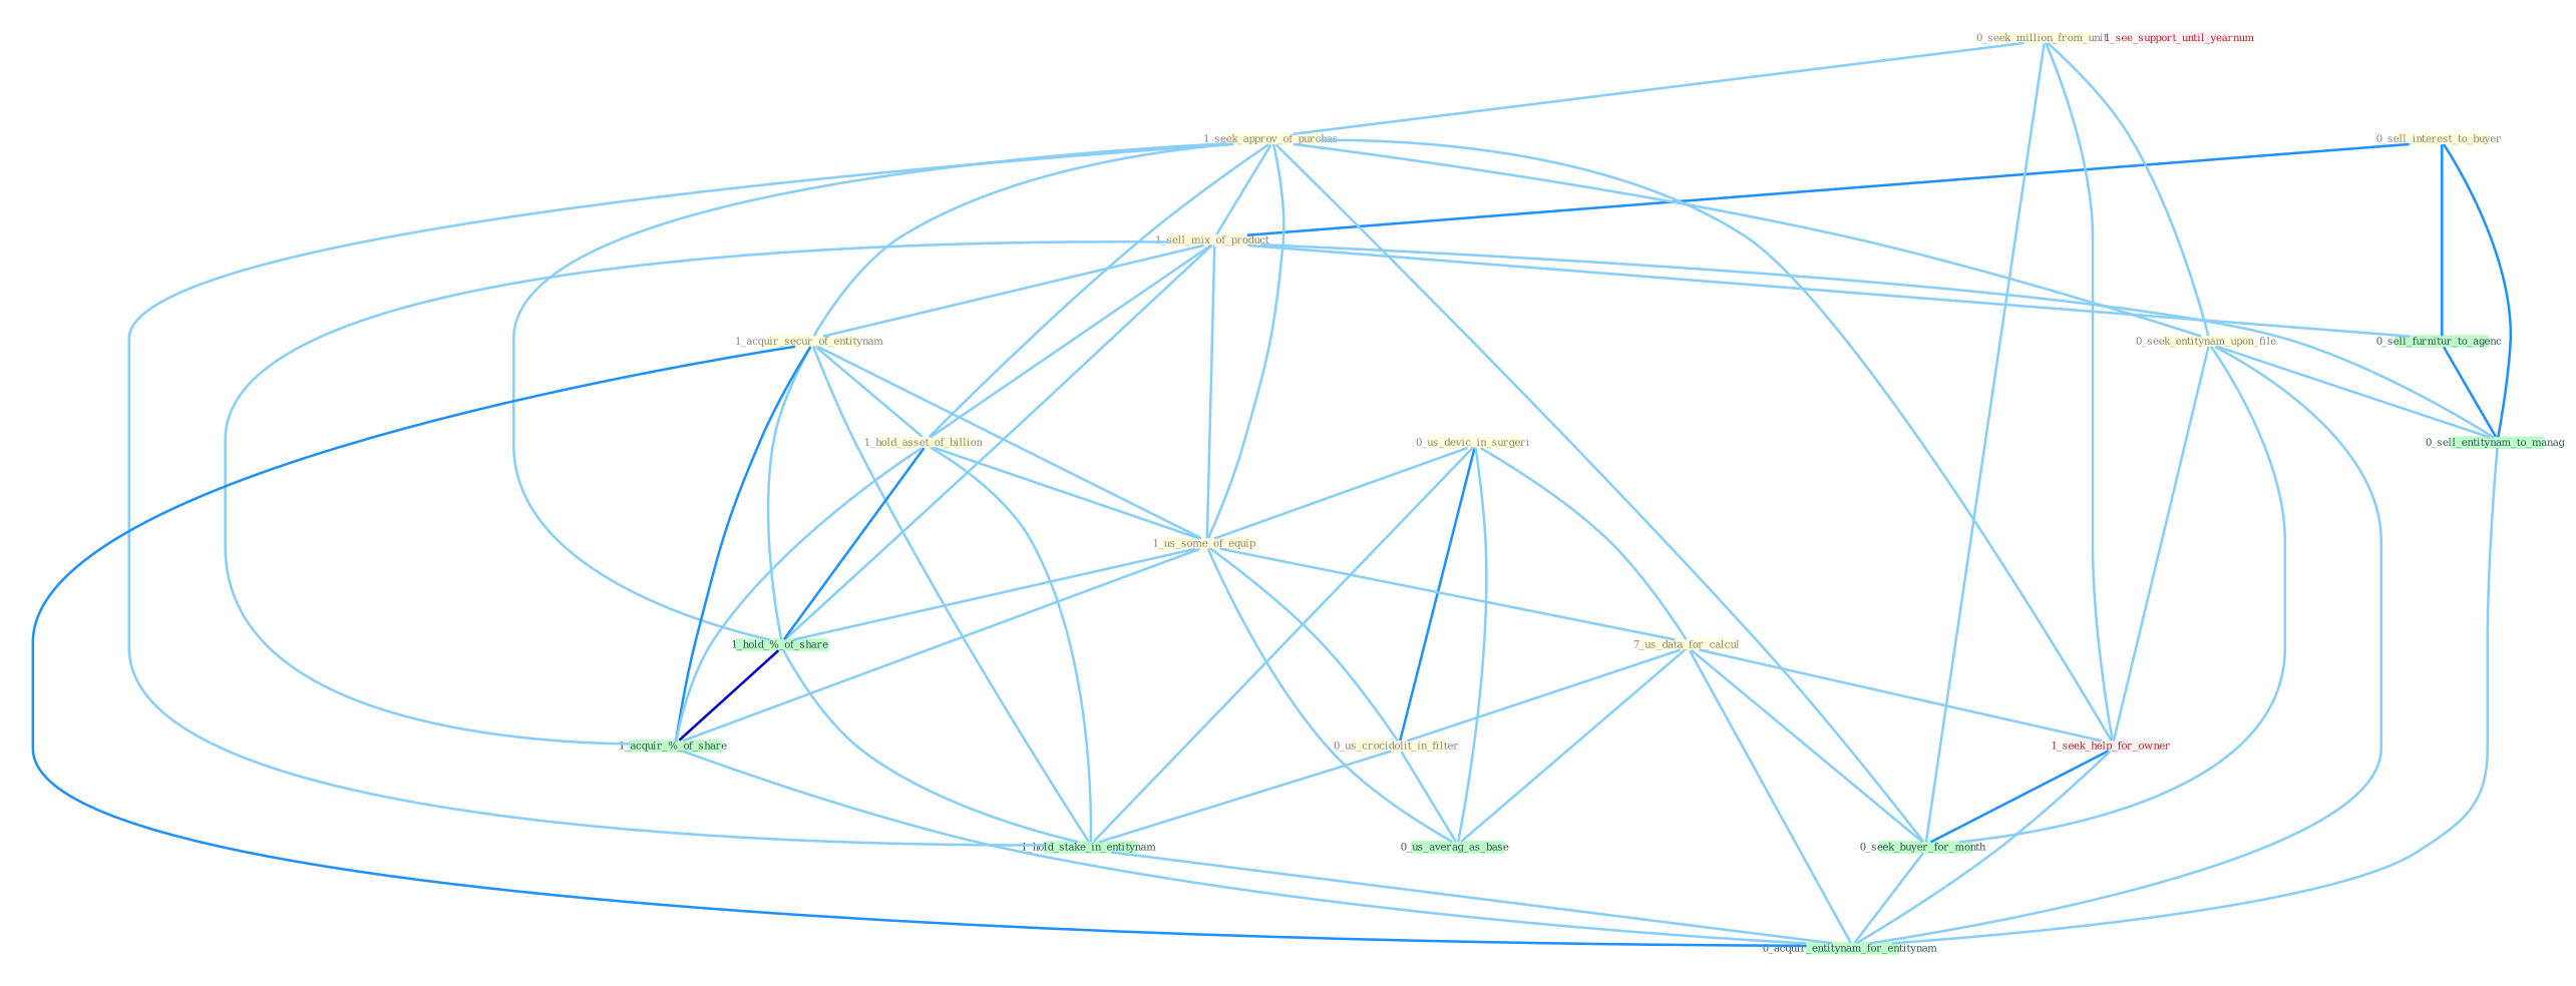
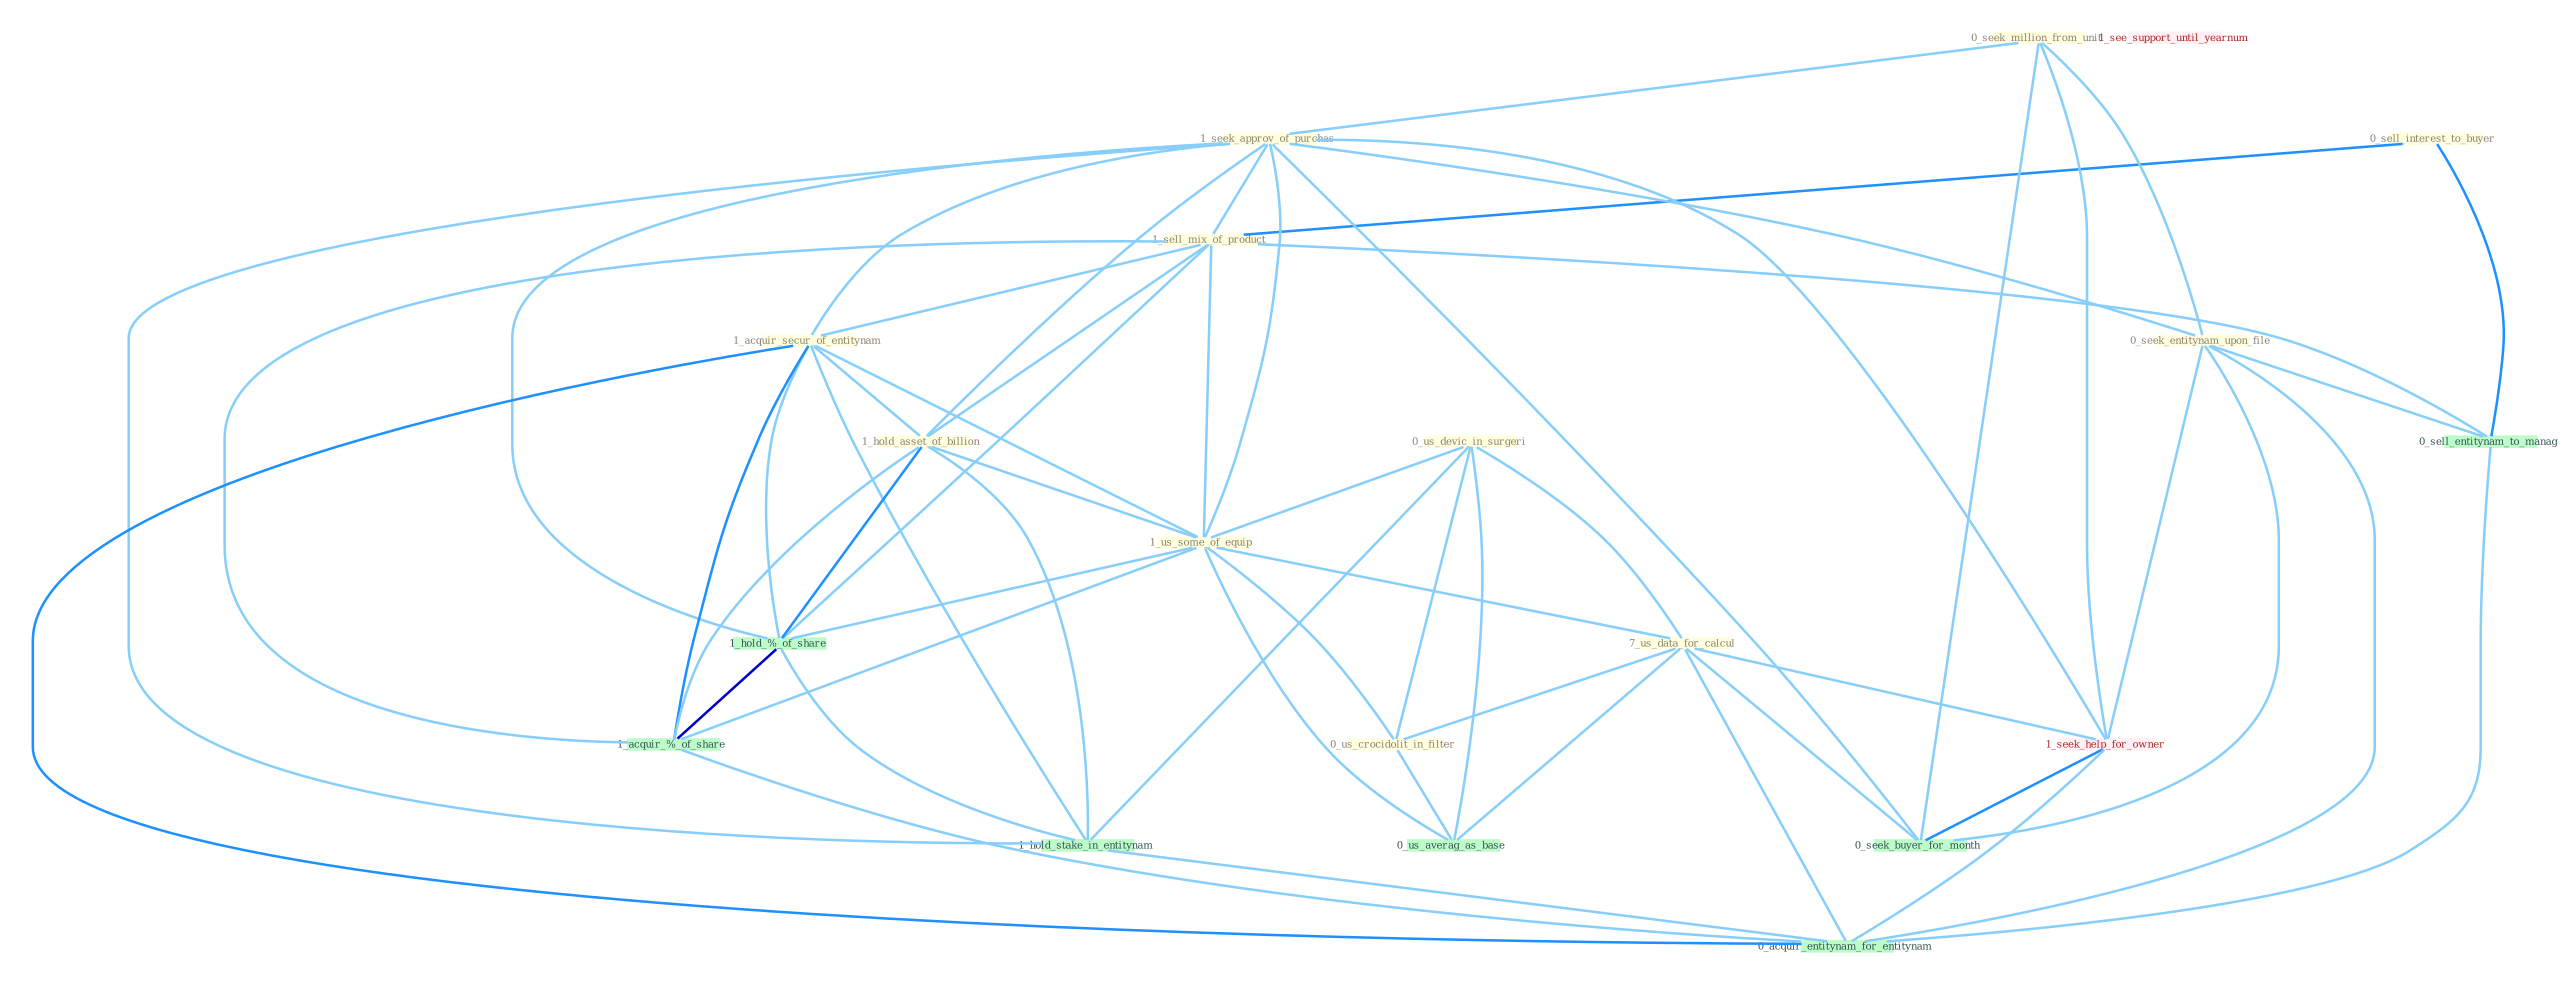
  graph {
    node [color="#ffffe0" fixedsize=true fontcolor="#8b7d6b" fontsize=4 shape=polygon style=filled]
    edge [color="#87cefa" w=1]
    "0_sell_interest_to_buyer " [height=.06 width=.5]
    "0_seek_million_from_unit " [height=.06 width=.5]
    "1_seek_approv_of_purchas " [height=.06 width=.5]
    "1_sell_mix_of_product " [height=.06 width=.5]
    "1_acquir_secur_of_entitynam " [height=.06 width=.5]
    "0_us_devic_in_surgeri " [height=.06 width=.5]
    "1_hold_asset_of_billion " [height=.06 width=.5]
    "1_us_some_of_equip " [height=.06 width=.5]
    n9 [height=.06 label="7_us_data_for_calcul" width=.5]
    "0_us_crocidolit_in_filter " [height=.06 width=.5]
    "0_seek_entitynam_upon_file " [height=.06 width=.5]
    "1_seek_help_for_owner " [color="#fff0f5" fontcolor="#b22222" height=.06 width=.5]
    "1_see_support_until_yearnum " [color="#fff0f5" fontcolor="#b22222" height=.06 width=.5]
-   "0_sell_furnitur_to_agenc " [color="#BDFCC9" fontcolor="#2f4f4f" height=.06 width=.5]
    "0_sell_entitynam_to_manag " [color="#BDFCC9" fontcolor="#2f4f4f" height=.06 width=.5]
    "0_seek_buyer_for_month " [color="#BDFCC9" fontcolor="#2f4f4f" height=.06 width=.5]
    "1_hold_%_of_share " [color="#BDFCC9" fontcolor="#2f4f4f" height=.06 width=.5]
    "1_hold_stake_in_entitynam " [color="#BDFCC9" fontcolor="#2f4f4f" height=.06 width=.5]
    "1_acquir_%_of_share " [color="#BDFCC9" fontcolor="#2f4f4f" height=.06 width=.5]
    "0_acquir_entitynam_for_entitynam " [color="#BDFCC9" fontcolor="#2f4f4f" height=.06 width=.5]
    "0_us_averag_as_base " [color="#BDFCC9" fontcolor="#2f4f4f" height=.06 width=.5]
    subgraph sub_1 {
      "0_sell_interest_to_buyer "
      "0_seek_million_from_unit "
      "1_seek_approv_of_purchas "
      "1_sell_mix_of_product "
      "1_acquir_secur_of_entitynam "
      "0_us_devic_in_surgeri "
      "1_hold_asset_of_billion "
      "1_us_some_of_equip "
      n9
      "0_us_crocidolit_in_filter "
      "0_seek_entitynam_upon_file "
    }
    subgraph sub_2 {
      "1_seek_help_for_owner "
      "1_see_support_until_yearnum "
    }
    "0_sell_interest_to_buyer " -- "1_sell_mix_of_product " [color="#1e90ff"]
-   "0_sell_interest_to_buyer " -- "0_sell_furnitur_to_agenc " [color="#1e90ff" w=2]
    "0_sell_interest_to_buyer " -- "0_sell_entitynam_to_manag " [color="#1e90ff" w=2]
    "0_seek_million_from_unit " -- "1_seek_approv_of_purchas "
    "0_seek_million_from_unit " -- "0_seek_entitynam_upon_file "
    "0_seek_million_from_unit " -- "1_seek_help_for_owner "
    "0_seek_million_from_unit " -- "0_seek_buyer_for_month "
    "1_seek_approv_of_purchas " -- "1_sell_mix_of_product "
    "1_seek_approv_of_purchas " -- "1_acquir_secur_of_entitynam "
    "1_seek_approv_of_purchas " -- "1_hold_asset_of_billion "
    "1_seek_approv_of_purchas " -- "1_us_some_of_equip "
    "1_seek_approv_of_purchas " -- "0_seek_entitynam_upon_file "
    "1_seek_approv_of_purchas " -- "1_seek_help_for_owner "
    "1_seek_approv_of_purchas " -- "0_seek_buyer_for_month "
    "1_seek_approv_of_purchas " -- "1_hold_%_of_share "
    "1_seek_approv_of_purchas " -- "1_hold_stake_in_entitynam "
    "1_sell_mix_of_product " -- "1_acquir_secur_of_entitynam "
    "1_sell_mix_of_product " -- "1_hold_asset_of_billion "
    "1_sell_mix_of_product " -- "1_us_some_of_equip "
-   "1_sell_mix_of_product " -- "0_sell_furnitur_to_agenc "
    "1_sell_mix_of_product " -- "0_sell_entitynam_to_manag "
    "1_sell_mix_of_product " -- "1_hold_%_of_share "
    "1_sell_mix_of_product " -- "1_acquir_%_of_share "
    "1_acquir_secur_of_entitynam " -- "1_hold_asset_of_billion "
    "1_acquir_secur_of_entitynam " -- "1_us_some_of_equip "
    "1_acquir_secur_of_entitynam " -- "1_hold_%_of_share "
    "1_acquir_secur_of_entitynam " -- "1_hold_stake_in_entitynam "
    "1_acquir_secur_of_entitynam " -- "1_acquir_%_of_share " [color="#1e90ff" w=2]
    "1_acquir_secur_of_entitynam " -- "0_acquir_entitynam_for_entitynam " [color="#1e90ff" w=2]
    "0_us_devic_in_surgeri " -- "1_us_some_of_equip "
    "0_us_devic_in_surgeri " -- n9
-   "0_us_devic_in_surgeri " -- "0_us_crocidolit_in_filter " [color="#1e90ff" w=2]
+   "0_us_devic_in_surgeri " -- "0_us_crocidolit_in_filter " [w=2]
    "0_us_devic_in_surgeri " -- "1_hold_stake_in_entitynam "
    "0_us_devic_in_surgeri " -- "0_us_averag_as_base "
    "1_hold_asset_of_billion " -- "1_us_some_of_equip "
    "1_hold_asset_of_billion " -- "1_hold_%_of_share " [color="#1e90ff" w=2]
    "1_hold_asset_of_billion " -- "1_hold_stake_in_entitynam "
    "1_hold_asset_of_billion " -- "1_acquir_%_of_share "
    "1_us_some_of_equip " -- n9
    "1_us_some_of_equip " -- "0_us_crocidolit_in_filter "
    "1_us_some_of_equip " -- "1_hold_%_of_share "
    "1_us_some_of_equip " -- "1_acquir_%_of_share "
    "1_us_some_of_equip " -- "0_us_averag_as_base "
    n9 -- "0_us_crocidolit_in_filter "
    n9 -- "1_seek_help_for_owner "
    n9 -- "0_seek_buyer_for_month "
    n9 -- "0_acquir_entitynam_for_entitynam "
    n9 -- "0_us_averag_as_base "
-   "0_us_crocidolit_in_filter " -- "1_hold_stake_in_entitynam "
    "0_us_crocidolit_in_filter " -- "0_us_averag_as_base "
    "0_seek_entitynam_upon_file " -- "1_seek_help_for_owner "
    "0_seek_entitynam_upon_file " -- "0_sell_entitynam_to_manag "
    "0_seek_entitynam_upon_file " -- "0_seek_buyer_for_month "
    "0_seek_entitynam_upon_file " -- "0_acquir_entitynam_for_entitynam "
    "1_seek_help_for_owner " -- "0_seek_buyer_for_month " [color="#1e90ff" w=2]
    "1_seek_help_for_owner " -- "0_acquir_entitynam_for_entitynam "
-   "0_sell_furnitur_to_agenc " -- "0_sell_entitynam_to_manag " [color="#1e90ff" w=2]
    "0_sell_entitynam_to_manag " -- "0_acquir_entitynam_for_entitynam "
-   "0_seek_buyer_for_month " -- "0_acquir_entitynam_for_entitynam "
    "1_hold_%_of_share " -- "1_hold_stake_in_entitynam "
    "1_hold_%_of_share " -- "1_acquir_%_of_share " [color="#0000cd" w=3]
    "1_hold_stake_in_entitynam " -- "0_acquir_entitynam_for_entitynam "
    "1_acquir_%_of_share " -- "0_acquir_entitynam_for_entitynam "
  }
